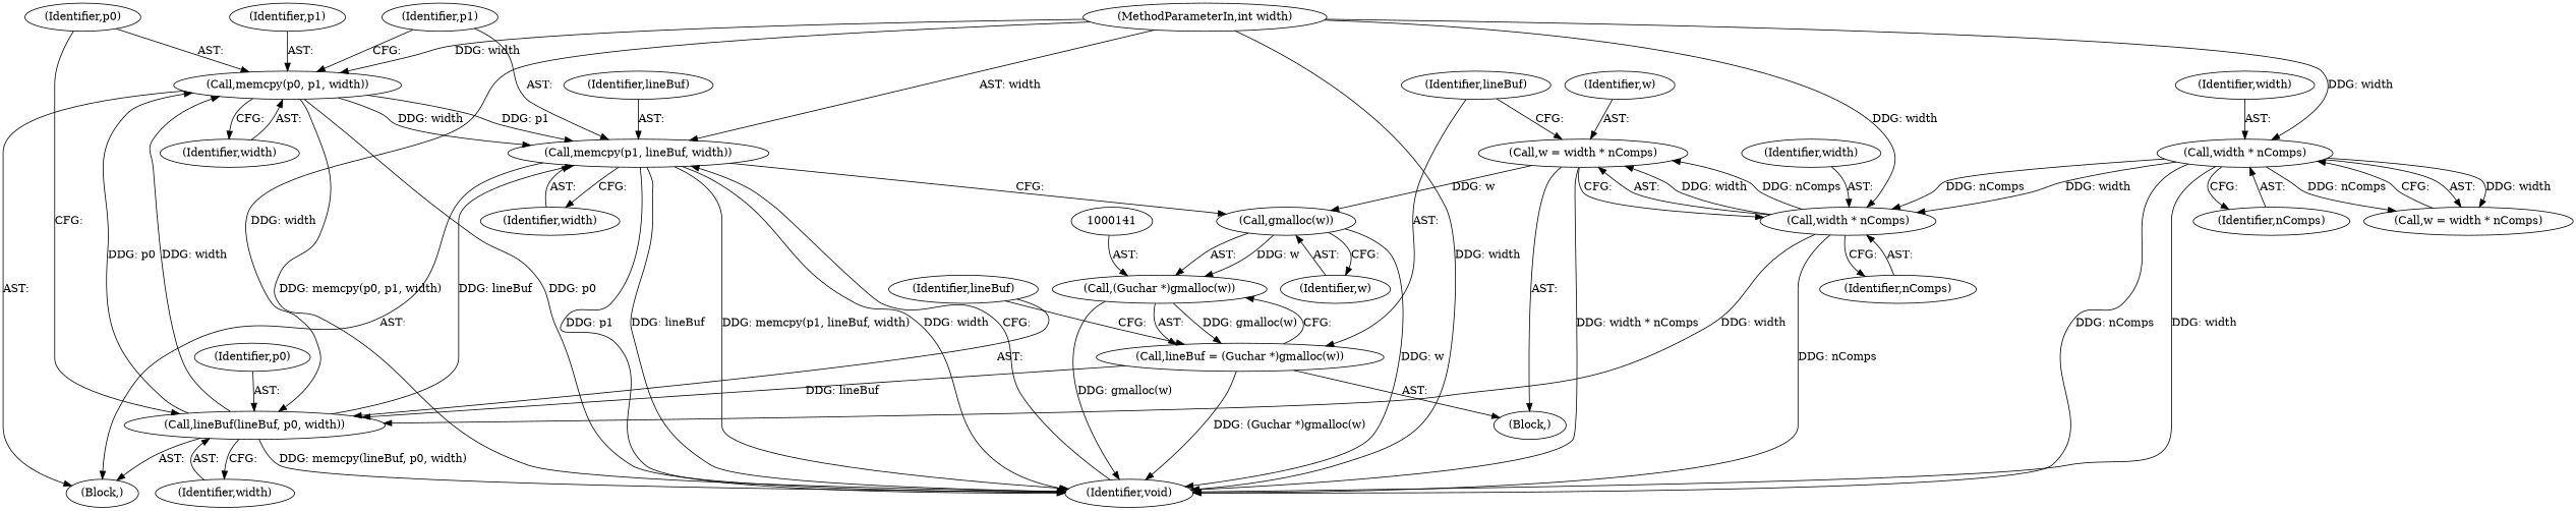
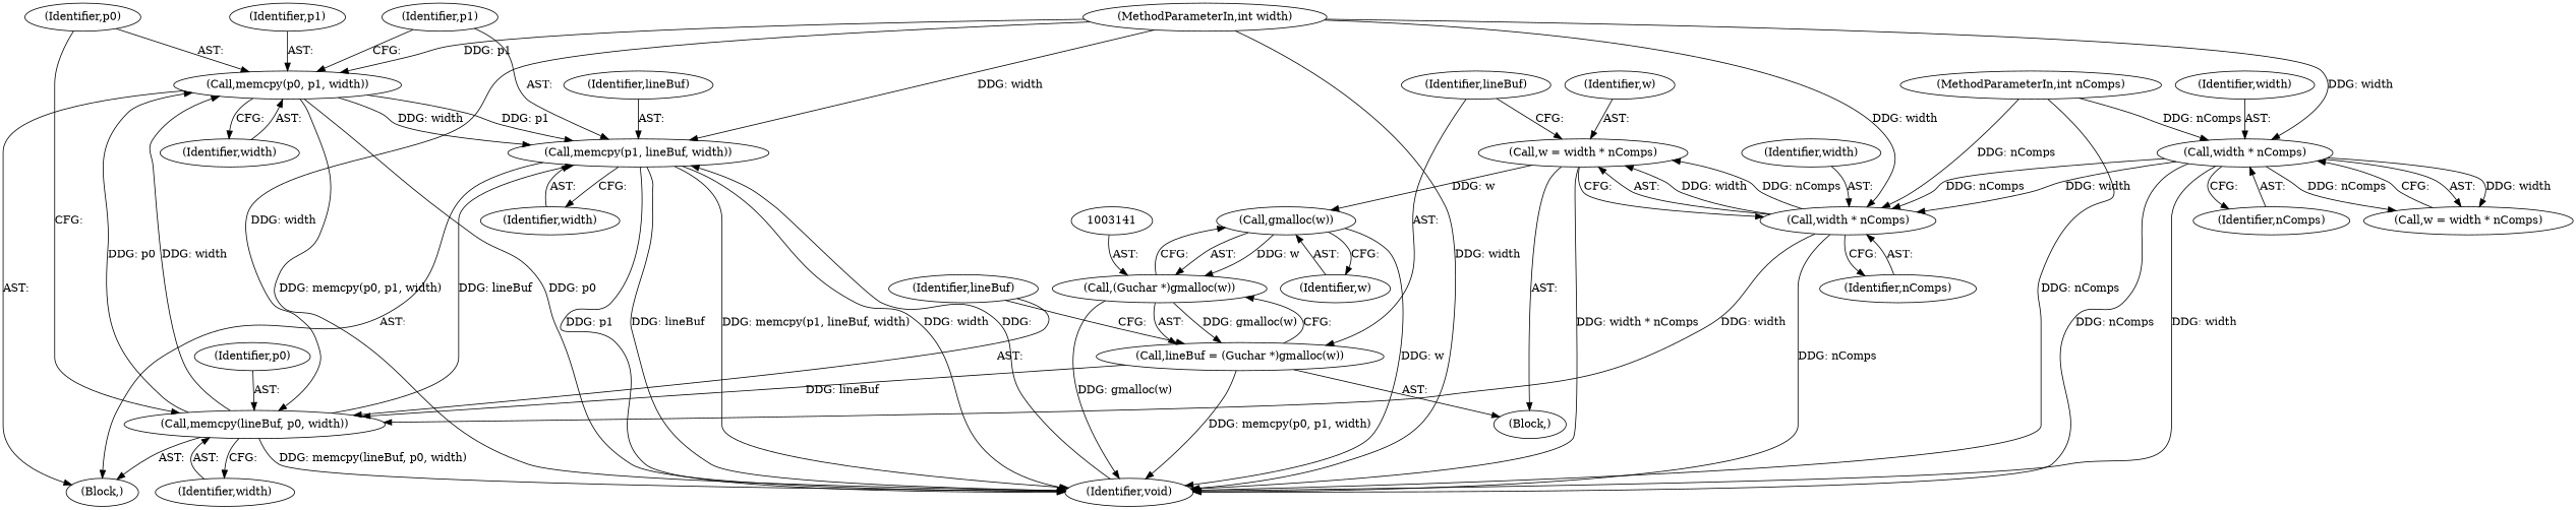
  digraph {
    n1 [label="(Call,memcpy(p0, p1, width))"]
    n2 [label="(Call,memcpy(p1, lineBuf, width))"]
    n3 [label="(Identifier,void)"]
    n4 [label="(Identifier,width)"]
    n5 [label="(Block,)"]
    n6 [label="(Identifier,width)"]
-   n7 [label="(Call,lineBuf(lineBuf, p0, width))"]
+   n7 [label="(Call,memcpy(lineBuf, p0, width))"]
    n8 [label="(Identifier,width)"]
    n9 [label="(Call,lineBuf = (Guchar *)gmalloc(w))"]
    n10 [label="(Call,(Guchar *)gmalloc(w))"]
    n11 [label="(Block,)"]
    n12 [label="(Call,gmalloc(w))"]
    n13 [label="(Identifier,w)"]
    n14 [label="(Call,w = width * nComps)"]
    n15 [label="(Call,width * nComps)"]
    n16 [label="(Identifier,nComps)"]
    n17 [label="(Call,width * nComps)"]
    n18 [label="(Call,w = width * nComps)"]
    n19 [label="(Identifier,nComps)"]
    n20 [label="(MethodParameterIn,int width)"]
+   n21 [label="(MethodParameterIn,int nComps)"]
    n22 [label="(Identifier,lineBuf)"]
    n23 [label="(Identifier,p1)"]
    n24 [label="(Identifier,lineBuf)"]
    n25 [label="(Identifier,width)"]
    n26 [label="(Identifier,width)"]
    n27 [label="(Identifier,p0)"]
    n28 [label="(Identifier,lineBuf)"]
    n29 [label="(Identifier,p1)"]
    n30 [label="(Identifier,w)"]
    n31 [label="(Identifier,p0)"]
-   1000141
+   1000141 [label=1003141]
    n1 -> n2 [label="DDG: p1"]
    n1 -> n2 [label="DDG: width"]
    n1 -> n3 [label="DDG: memcpy(p0, p1, width)"]
    n1 -> n3 [label="DDG: p0"]
    n1 -> n4 [label="CFG: "]
    n1 -> n5 [label="AST: "]
    n2 -> n3 [label="DDG: p1"]
    n2 -> n3 [label="DDG: lineBuf"]
    n2 -> n3 [label="DDG: memcpy(p1, lineBuf, width)"]
    n2 -> n3 [label="DDG: width"]
    n2 -> n5 [label="AST: "]
    n2 -> n6 [label="CFG: "]
-   n3 -> n2 [label="CFG: "]
+   n3 -> n2 [label="DDG: "]
    n4 -> n1 [label="AST: "]
    n6 -> n2 [label="AST: "]
    n7 -> n1 [label="DDG: p0"]
    n7 -> n1 [label="DDG: width"]
    n7 -> n2 [label="DDG: lineBuf"]
    n7 -> n3 [label="DDG: memcpy(lineBuf, p0, width)"]
    n7 -> n5 [label="AST: "]
    n7 -> n8 [label="CFG: "]
    n8 -> n7 [label="AST: "]
-   n9 -> n3 [label="DDG: (Guchar *)gmalloc(w)"]
+   n9 -> n3 [label="DDG: memcpy(p0, p1, width)"]
    n9 -> n7 [label="DDG: lineBuf"]
    n9 -> n10 [label="CFG: "]
    n9 -> n11 [label="AST: "]
    n10 -> n3 [label="DDG: gmalloc(w)"]
    n10 -> n9 [label="AST: "]
    n10 -> n9 [label="DDG: gmalloc(w)"]
-   n2 -> n12 [label="CFG: "]
+   n10 -> n12 [label="CFG: "]
    n12 -> n3 [label="DDG: w"]
    n12 -> n10 [label="AST: "]
    n12 -> n10 [label="DDG: w"]
    n12 -> n13 [label="CFG: "]
    n13 -> n12 [label="AST: "]
    n14 -> n3 [label="DDG: width * nComps"]
    n14 -> n11 [label="AST: "]
    n14 -> n12 [label="DDG: w"]
    n14 -> n15 [label="CFG: "]
    n15 -> n3 [label="DDG: nComps"]
    n15 -> n7 [label="DDG: width"]
    n15 -> n14 [label="AST: "]
    n15 -> n14 [label="DDG: width"]
    n15 -> n14 [label="DDG: nComps"]
    n15 -> n16 [label="CFG: "]
    n16 -> n15 [label="AST: "]
    n17 -> n3 [label="DDG: nComps"]
    n17 -> n3 [label="DDG: width"]
    n17 -> n15 [label="DDG: width"]
    n17 -> n15 [label="DDG: nComps"]
    n17 -> n18 [label="AST: "]
    n17 -> n18 [label="DDG: width"]
    n17 -> n18 [label="DDG: nComps"]
    n17 -> n19 [label="CFG: "]
    n18 -> n17 [label="CFG: "]
    n19 -> n17 [label="AST: "]
-   n20 -> n1 [label="DDG: width"]
-   n20 -> n2 [label="AST: width"]
+   n20 -> n1 [label="DDG: p1"]
+   n20 -> n2 [label="DDG: width"]
    n20 -> n3 [label="DDG: width"]
    n20 -> n7 [label="DDG: width"]
    n20 -> n15 [label="DDG: width"]
    n20 -> n17 [label="DDG: width"]
+   n21 -> n3 [label="DDG: nComps"]
+   n21 -> n15 [label="DDG: nComps"]
+   n21 -> n17 [label="DDG: nComps"]
    n22 -> n9 [label="AST: "]
    n22 -> n14 [label="CFG: "]
    n23 -> n1 [label="AST: "]
    n24 -> n2 [label="AST: "]
    n25 -> n17 [label="AST: "]
    n26 -> n15 [label="AST: "]
    n27 -> n7 [label="AST: "]
    n28 -> n7 [label="AST: "]
    n28 -> n9 [label="CFG: "]
    n29 -> n1 [label="CFG: "]
    n29 -> n2 [label="AST: "]
    n30 -> n14 [label="AST: "]
    n31 -> n1 [label="AST: "]
    n31 -> n7 [label="CFG: "]
    1000141 -> n10 [label="AST: "]
  }
